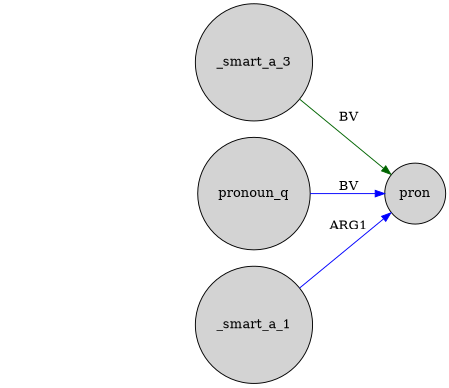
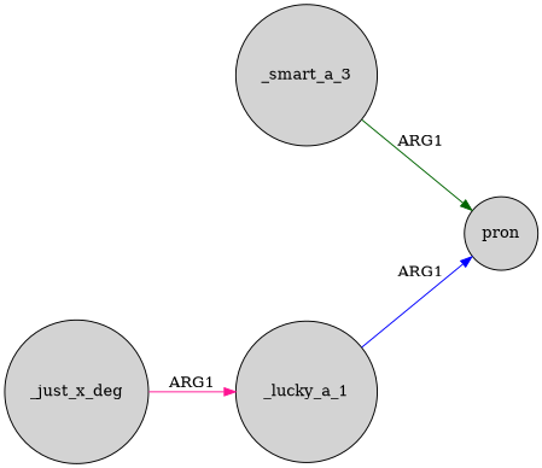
  digraph {
    rankdir=LR
    node [shape=circle style=filled]
    edge [color=blue]
-   _lucky_a_1 [label=_smart_a_1]
+   _lucky_a_1
    pron
    n3 [label=_smart_a_3]
-   pronoun_q
+   _just_x_deg
    _lucky_a_1 -> pron [label=ARG1]
-   n3 -> pron [color=darkgreen label=BV]
-   pronoun_q -> pron [label=BV]
+   n3 -> pron [color=darkgreen label=ARG1]
+   _just_x_deg -> _lucky_a_1 [color=deeppink label=ARG1]
  }
